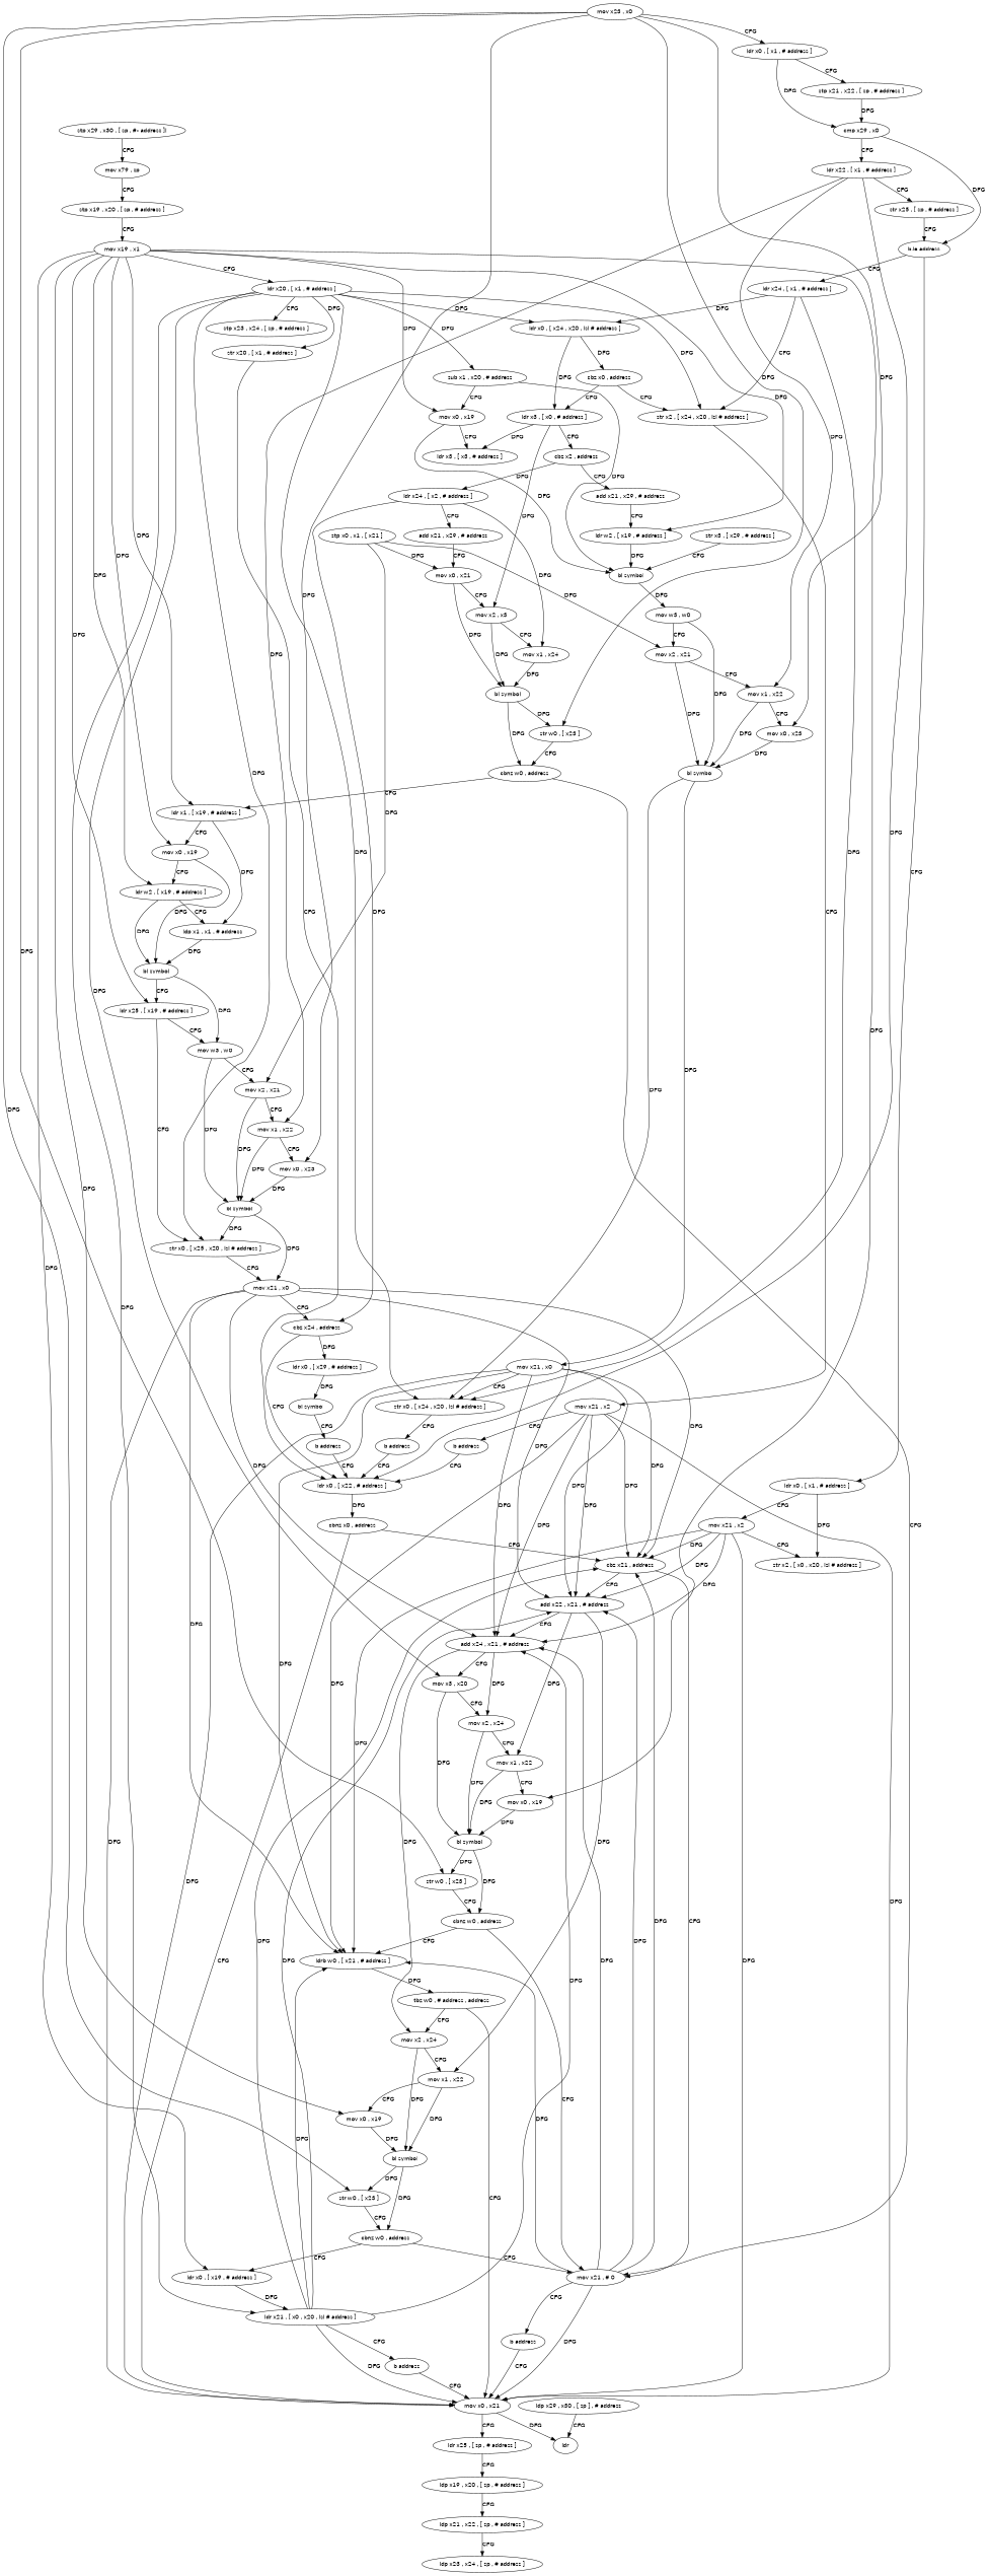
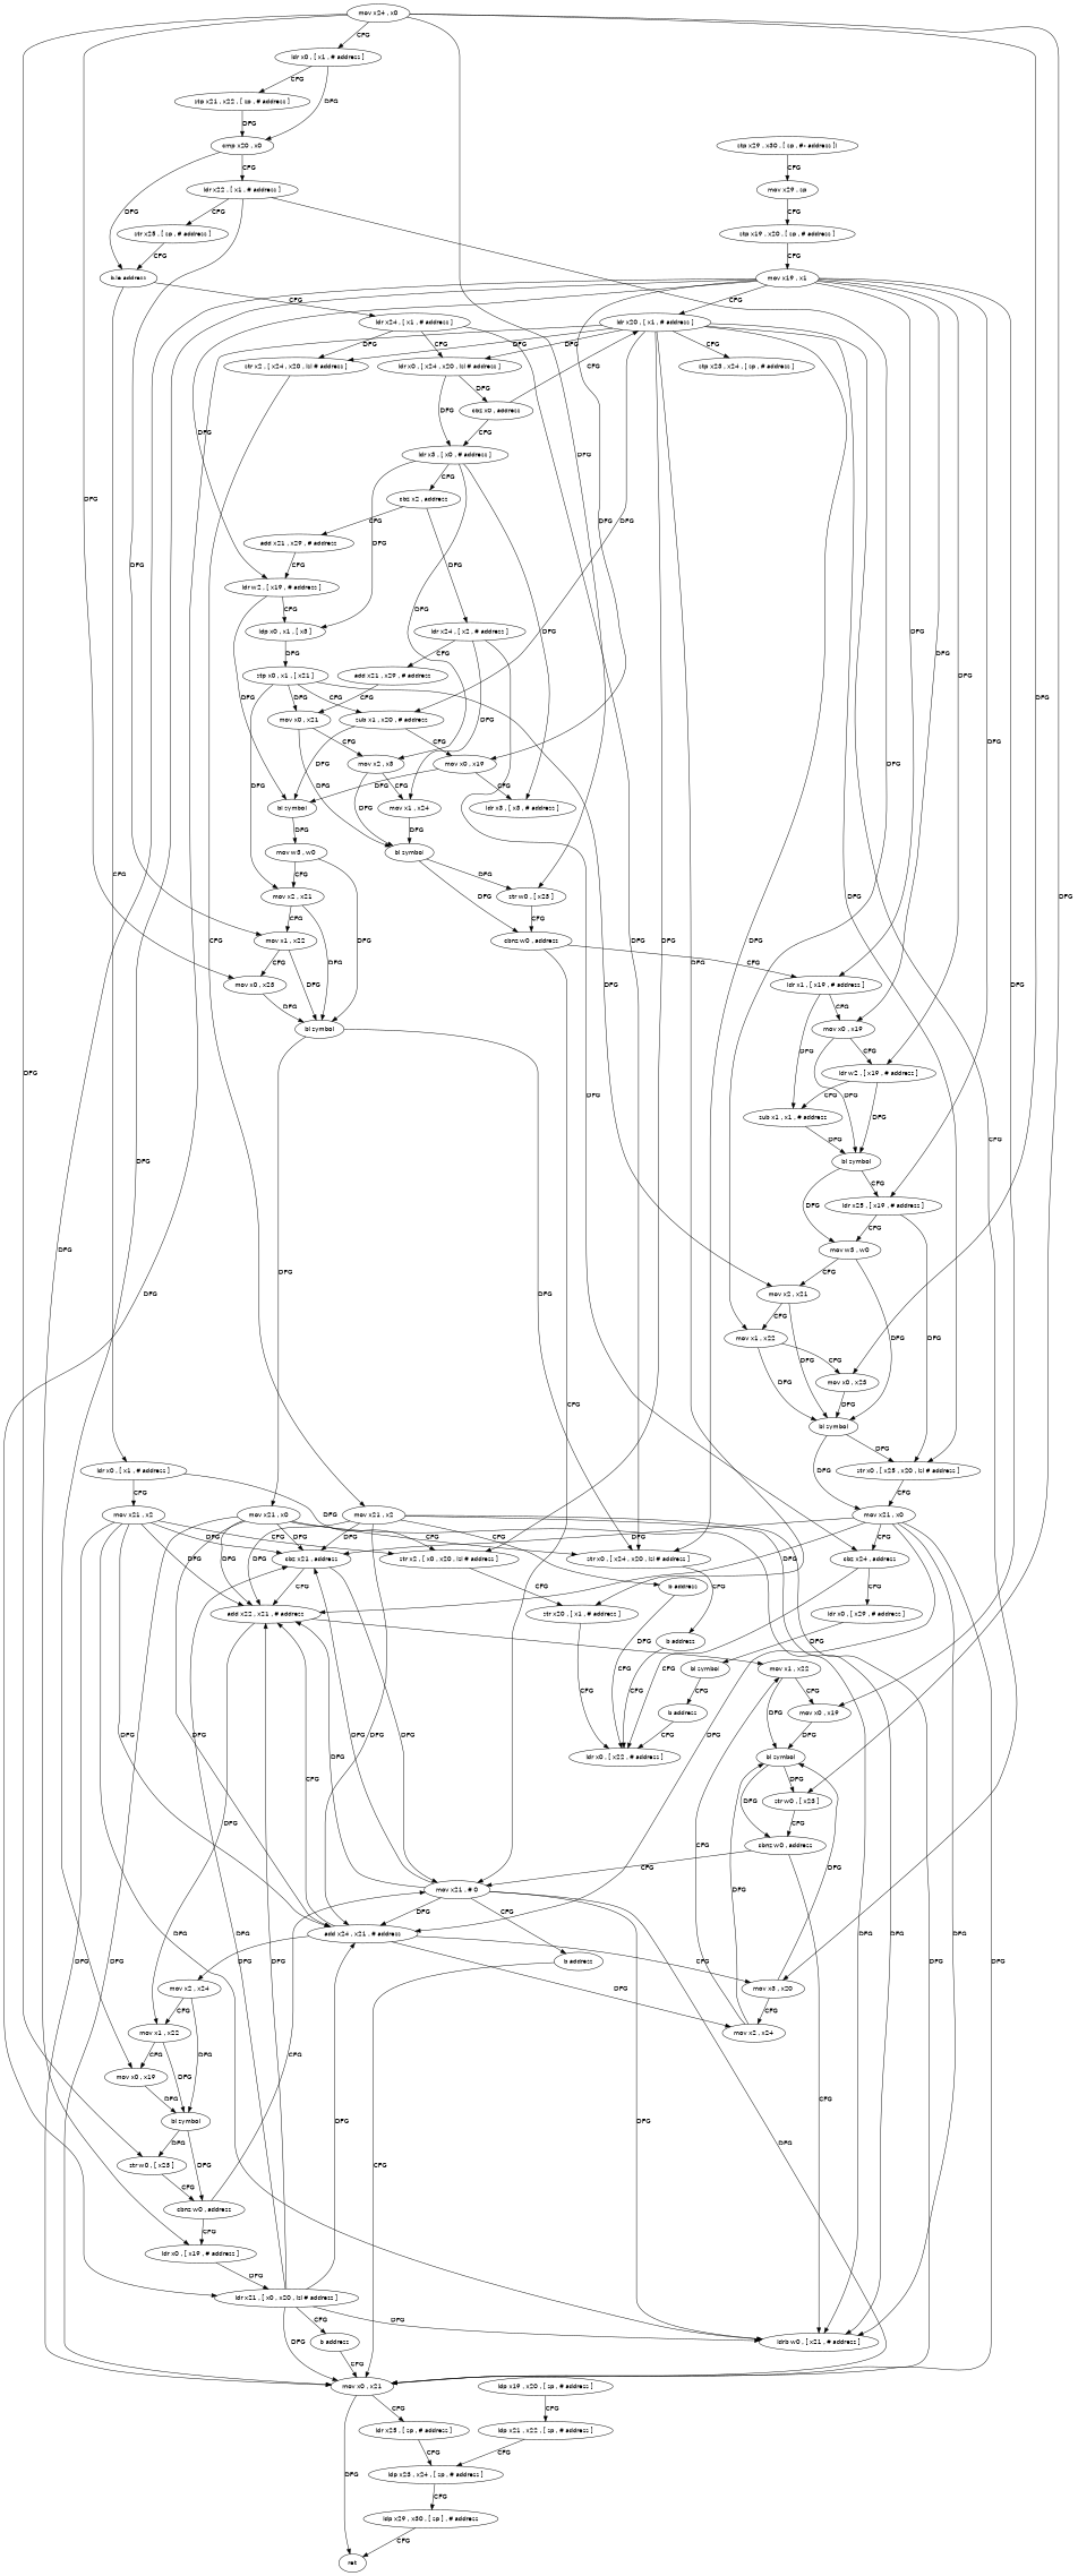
  digraph {
    fontname=Lato
    node [fontname=Lato]
    edge [fontname=Lato]
    n1 [label="stp x29 , x30 , [ sp , #- address ]!"]
-   n2 [label="mov x79 , sp"]
+   n2 [label="mov x29 , sp"]
    n3 [label="stp x19 , x20 , [ sp , # address ]"]
    n4 [label="mov x19 , x1"]
    n5 [label="ldr x20 , [ x1 , # address ]"]
    n6 [label="ldr w2 , [ x19 , # address ]"]
    n7 [label="mov x0 , x19"]
    n8 [label="ldr x1 , [ x19 , # address ]"]
    n9 [label="mov x0 , x19"]
    n10 [label="mov x0 , x19"]
    n11 [label="ldr w2 , [ x19 , # address ]"]
    n12 [label="ldr x25 , [ x19 , # address ]"]
    n13 [label="mov x0 , x19"]
    n14 [label="ldr x0 , [ x19 , # address ]"]
    n15 [label="stp x23 , x24 , [ sp , # address ]"]
    n16 [label="ldr x0 , [ x24 , x20 , lsl # address ]"]
    n17 [label="str x2 , [ x24 , x20 , lsl # address ]"]
    n18 [label="str x2 , [ x0 , x20 , lsl # address ]"]
    n19 [label="str x20 , [ x1 , # address ]"]
    n20 [label="sub x1 , x20 , # address"]
    n21 [label="str x0 , [ x24 , x20 , lsl # address ]"]
    n22 [label="mov x3 , x20"]
    n23 [label="str x0 , [ x25 , x20 , lsl # address ]"]
    n24 [label="ldr x21 , [ x0 , x20 , lsl # address ]"]
+   n25 [label="ldp x0 , x1 , [ x3 ]"]
    n26 [label="bl symbol"]
    n27 [label="ldr x3 , [ x3 , # address ]"]
-   n28 [label="ldp x1 , x1 , # address"]
+   n28 [label="sub x1 , x1 , # address"]
    n29 [label="bl symbol"]
    n30 [label="bl symbol"]
    n31 [label="mov w3 , w0"]
    n32 [label="bl symbol"]
-   n33 [label="cmp x29 , x0"]
+   n33 [label="cmp x20 , x0"]
    n34 [label="ldr x22 , [ x1 , # address ]"]
    n35 [label="b.le address"]
    n36 [label="cbz x0 , address"]
    n37 [label="ldr x3 , [ x0 , # address ]"]
    n38 [label="mov x21 , x2"]
    n39 [label="ldr x0 , [ x22 , # address ]"]
    n40 [label="b address"]
    n41 [label="mov x2 , x24"]
    n42 [label="mov x21 , x0"]
    n43 [label="cbz x21 , address"]
    n44 [label="add x22 , x21 , # address"]
    n45 [label="mov x0 , x21"]
    n46 [label="add x24 , x21 , # address"]
    n47 [label="ldrb w0 , [ x21 , # address ]"]
    n48 [label="b address"]
-   n49 [label="mov x23 , x0"]
+   n49 [label="mov x24 , x0"]
    n50 [label="ldr x0 , [ x1 , # address ]"]
    n51 [label="mov x0 , x23"]
    n52 [label="str w0 , [ x23 ]"]
    n53 [label="str w0 , [ x23 ]"]
    n54 [label="mov x0 , x23"]
    n55 [label="str w0 , [ x23 ]"]
    n56 [label="stp x21 , x22 , [ sp , # address ]"]
    n57 [label="bl symbol"]
    n58 [label="cbnz w0 , address"]
    n59 [label="cbnz w0 , address"]
    n60 [label="bl symbol"]
    n61 [label="cbnz w0 , address"]
    n62 [label="str x25 , [ sp , # address ]"]
    n63 [label="mov x1 , x22"]
    n64 [label="mov x1 , x22"]
    n65 [label="ldr x24 , [ x1 , # address ]"]
    n66 [label="ldr x0 , [ x1 , # address ]"]
-   n67 [label="cbnz x0 , address"]
    n68 [label="mov x21 , x2"]
    n69 [label="cbz x2 , address"]
    n70 [label="mov x2 , x3"]
    n71 [label="b address"]
    n72 [label="add x21 , x29 , # address"]
    n73 [label="ldr x24 , [ x2 , # address ]"]
    n74 [label="stp x0 , x1 , [ x21 ]"]
    n75 [label="mov x1 , x24"]
    n76 [label="bl symbol"]
    n77 [label="mov x21 , # 0"]
    n78 [label="mov x1 , x22"]
    n79 [label="mov x1 , x22"]
    n80 [label="ldr x25 , [ sp , # address ]"]
-   n81 [label=ldr]
+   n81 [label=ret]
    n82 [label="mov x2 , x24"]
-   n83 [label="tbz w0 , # address , address"]
    n84 [label="add x21 , x29 , # address"]
    n85 [label="cbz x24 , address"]
    n86 [label="mov x0 , x21"]
    n87 [label="ldr x0 , [ x29 , # address ]"]
    n88 [label="b address"]
    n89 [label="ldp x19 , x20 , [ sp , # address ]"]
    n90 [label="ldp x21 , x22 , [ sp , # address ]"]
    n91 [label="ldp x23 , x24 , [ sp , # address ]"]
    n92 [label="ldp x29 , x30 , [ sp ] , # address"]
    n93 [label="mov w3 , w0"]
    n94 [label="mov x2 , x21"]
    n95 [label="mov x2 , x21"]
-   n96 [label="str x3 , [ x29 , # address ]"]
    n97 [label="mov x21 , x0"]
    n98 [label="bl symbol"]
    n99 [label="b address"]
    n1 -> n2 [label=CFG]
    n2 -> n3 [label=CFG]
    n3 -> n4 [label=CFG]
    n4 -> n5 [label=CFG]
    n4 -> n6 [label=DFG]
    n4 -> n7 [label=DFG]
    n4 -> n8 [label=DFG]
    n4 -> n9 [label=DFG]
    n4 -> n10 [label=DFG]
    n4 -> n11 [label=DFG]
    n4 -> n12 [label=DFG]
    n4 -> n13 [label=DFG]
    n4 -> n14 [label=DFG]
    n5 -> n15 [label=CFG]
    n5 -> n16 [label=DFG]
    n5 -> n17 [label=DFG]
+   n5 -> n18 [label=DFG]
    n5 -> n19 [label=DFG]
    n5 -> n20 [label=DFG]
    n5 -> n21 [label=DFG]
-   n5 -> n22 [label=DFG]
+   n5 -> n22 [label=CFG]
    n5 -> n23 [label=DFG]
    n5 -> n24 [label=DFG]
+   n6 -> n25 [label=CFG]
    n6 -> n26 [label=DFG]
    n7 -> n26 [label=DFG]
    n7 -> n27 [label=CFG]
    n8 -> n10 [label=CFG]
    n8 -> n28 [label=DFG]
    n9 -> n29 [label=DFG]
    n10 -> n11 [label=CFG]
    n10 -> n30 [label=DFG]
    n11 -> n28 [label=CFG]
    n11 -> n30 [label=DFG]
-   n12 -> n23 [label=CFG]
+   n12 -> n23 [label=DFG]
    n12 -> n31 [label=CFG]
    n13 -> n32 [label=DFG]
    n14 -> n24 [label=DFG]
    n16 -> n36 [label=DFG]
    n16 -> n37 [label=DFG]
    n17 -> n38 [label=CFG]
+   n18 -> n19 [label=CFG]
    n19 -> n39 [label=CFG]
    n20 -> n7 [label=CFG]
    n20 -> n26 [label=DFG]
    n21 -> n40 [label=CFG]
    n22 -> n29 [label=DFG]
    n22 -> n41 [label=CFG]
    n23 -> n42 [label=CFG]
    n24 -> n43 [label=DFG]
    n24 -> n44 [label=DFG]
    n24 -> n45 [label=DFG]
    n24 -> n46 [label=DFG]
    n24 -> n47 [label=DFG]
    n24 -> n48 [label=CFG]
+   n25 -> n74 [label=DFG]
    n26 -> n93 [label=DFG]
    n28 -> n30 [label=DFG]
    n29 -> n53 [label=DFG]
    n29 -> n59 [label=DFG]
    n30 -> n12 [label=CFG]
    n30 -> n31 [label=DFG]
    n31 -> n60 [label=DFG]
    n31 -> n95 [label=CFG]
    n32 -> n55 [label=DFG]
    n32 -> n61 [label=DFG]
    n33 -> n34 [label=CFG]
    n33 -> n35 [label=DFG]
-   n34 -> n39 [label=DFG]
    n34 -> n62 [label=CFG]
    n34 -> n63 [label=DFG]
    n34 -> n64 [label=DFG]
    n35 -> n65 [label=CFG]
    n35 -> n66 [label=CFG]
-   n36 -> n17 [label=CFG]
+   n36 -> n5 [label=CFG]
    n36 -> n37 [label=CFG]
+   n37 -> n25 [label=DFG]
    n37 -> n27 [label=DFG]
    n37 -> n69 [label=CFG]
    n37 -> n70 [label=DFG]
    n38 -> n43 [label=DFG]
    n38 -> n44 [label=DFG]
    n38 -> n45 [label=DFG]
    n38 -> n46 [label=DFG]
    n38 -> n47 [label=DFG]
    n38 -> n71 [label=CFG]
-   n39 -> n67 [label=DFG]
    n40 -> n39 [label=CFG]
    n41 -> n29 [label=DFG]
    n41 -> n78 [label=CFG]
    n42 -> n43 [label=DFG]
    n42 -> n44 [label=DFG]
    n42 -> n45 [label=DFG]
    n42 -> n46 [label=DFG]
    n42 -> n47 [label=DFG]
    n42 -> n85 [label=CFG]
    n43 -> n44 [label=CFG]
-   n43 -> n77 [label=CFG]
-   n44 -> n46 [label=CFG]
+   n43 -> n77 [label=DFG]
+   n46 -> n44 [label=CFG]
    n44 -> n78 [label=DFG]
    n44 -> n79 [label=DFG]
    n45 -> n80 [label=CFG]
    n45 -> n81 [label=DFG]
    n46 -> n22 [label=CFG]
    n46 -> n41 [label=DFG]
    n46 -> n82 [label=DFG]
-   n47 -> n83 [label=DFG]
    n48 -> n45 [label=CFG]
    n49 -> n50 [label=CFG]
    n49 -> n51 [label=DFG]
    n49 -> n52 [label=DFG]
    n49 -> n53 [label=DFG]
    n49 -> n54 [label=DFG]
    n49 -> n55 [label=DFG]
    n50 -> n33 [label=DFG]
    n50 -> n56 [label=CFG]
    n51 -> n57 [label=DFG]
    n52 -> n58 [label=CFG]
    n53 -> n59 [label=CFG]
    n54 -> n60 [label=DFG]
    n55 -> n61 [label=CFG]
    n56 -> n33 [label=DFG]
    n57 -> n21 [label=DFG]
    n57 -> n97 [label=DFG]
    n58 -> n8 [label=CFG]
    n58 -> n77 [label=CFG]
    n59 -> n47 [label=CFG]
    n59 -> n77 [label=CFG]
    n60 -> n23 [label=DFG]
    n60 -> n42 [label=DFG]
    n61 -> n14 [label=CFG]
    n61 -> n77 [label=CFG]
    n62 -> n35 [label=CFG]
    n63 -> n51 [label=CFG]
    n63 -> n57 [label=DFG]
    n64 -> n54 [label=CFG]
    n64 -> n60 [label=DFG]
-   n65 -> n16 [label=DFG]
-   n65 -> n17 [label=CFG]
+   n65 -> n16 [label=CFG]
+   n65 -> n17 [label=DFG]
    n65 -> n21 [label=DFG]
    n66 -> n18 [label=DFG]
    n66 -> n68 [label=CFG]
-   n67 -> n43 [label=CFG]
-   n67 -> n45 [label=CFG]
    n68 -> n18 [label=CFG]
    n68 -> n43 [label=DFG]
    n68 -> n44 [label=DFG]
    n68 -> n45 [label=DFG]
    n68 -> n46 [label=DFG]
    n68 -> n47 [label=DFG]
    n69 -> n72 [label=CFG]
    n69 -> n73 [label=DFG]
    n70 -> n75 [label=CFG]
    n70 -> n76 [label=DFG]
    n71 -> n39 [label=CFG]
    n72 -> n6 [label=CFG]
    n73 -> n75 [label=DFG]
    n73 -> n84 [label=CFG]
    n73 -> n85 [label=DFG]
+   n74 -> n20 [label=CFG]
    n74 -> n86 [label=DFG]
    n74 -> n94 [label=DFG]
    n74 -> n95 [label=DFG]
    n75 -> n76 [label=DFG]
    n76 -> n52 [label=DFG]
    n76 -> n58 [label=DFG]
    n77 -> n43 [label=DFG]
    n77 -> n44 [label=DFG]
    n77 -> n45 [label=DFG]
    n77 -> n46 [label=DFG]
    n77 -> n47 [label=DFG]
    n77 -> n88 [label=CFG]
    n78 -> n9 [label=CFG]
    n78 -> n29 [label=DFG]
    n79 -> n13 [label=CFG]
    n79 -> n32 [label=DFG]
-   n80 -> n89 [label=CFG]
+   n80 -> n91 [label=CFG]
    n82 -> n32 [label=DFG]
    n82 -> n79 [label=CFG]
-   n83 -> n45 [label=CFG]
-   n83 -> n82 [label=CFG]
    n84 -> n86 [label=CFG]
    n85 -> n39 [label=CFG]
-   n85 -> n87 [label=DFG]
+   n85 -> n87 [label=CFG]
    n86 -> n70 [label=CFG]
    n86 -> n76 [label=DFG]
    n87 -> n98 [label=DFG]
    n88 -> n45 [label=CFG]
    n89 -> n90 [label=CFG]
    n90 -> n91 [label=CFG]
+   n91 -> n92 [label=CFG]
    n92 -> n81 [label=CFG]
    n93 -> n57 [label=DFG]
    n93 -> n94 [label=CFG]
    n94 -> n57 [label=DFG]
    n94 -> n63 [label=CFG]
    n95 -> n60 [label=DFG]
    n95 -> n64 [label=CFG]
-   n96 -> n26 [label=CFG]
    n97 -> n21 [label=CFG]
    n97 -> n43 [label=DFG]
    n97 -> n44 [label=DFG]
    n97 -> n45 [label=DFG]
    n97 -> n46 [label=DFG]
    n97 -> n47 [label=DFG]
    n98 -> n99 [label=CFG]
    n99 -> n39 [label=CFG]
  }
